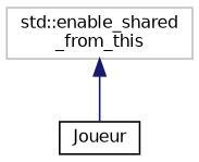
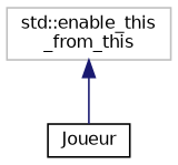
  digraph {
    rankdir=TB
    node [fillcolor=white fontname=Helvetica fontsize=10 shape=record style=filled]
-   n1 [color=grey75 height=0.2 label="std::enable_shared\l_from_this" width=0.4]
+   n1 [color=grey75 height=0.2 label="std::enable_this\l_from_this" width=0.4]
    n2 [color=black height=0.2 label=Joueur width=0.4]
    n1 -> n2 [color=midnightblue dir=back fontname=Helvetica fontsize=10 labelfontname=Helvetica labelfontsize=10 style=solid]
  }
